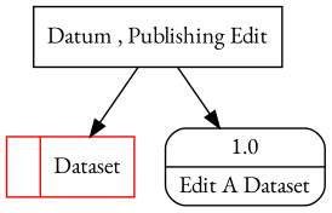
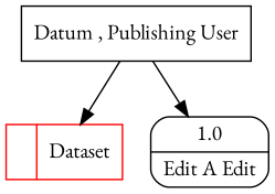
  digraph {
    fontname="EB Garamond"
    node [fontname="EB Garamond"]
    edge [fontname="EB Garamond"]
    n1 [color=red label="<f0>  |<f1> Dataset " shape=record]
-   n2 [label="Datum , Publishing Edit" shape=box]
-   n3 [label="{<f0> 1.0|<f1> Edit A Dataset }" shape=Mrecord]
+   n2 [label="Datum , Publishing User" shape=box]
+   n3 [label="{<f0> 1.0|<f1> Edit A Edit }" shape=Mrecord]
    n2 -> n1
    n2 -> n3
  }
